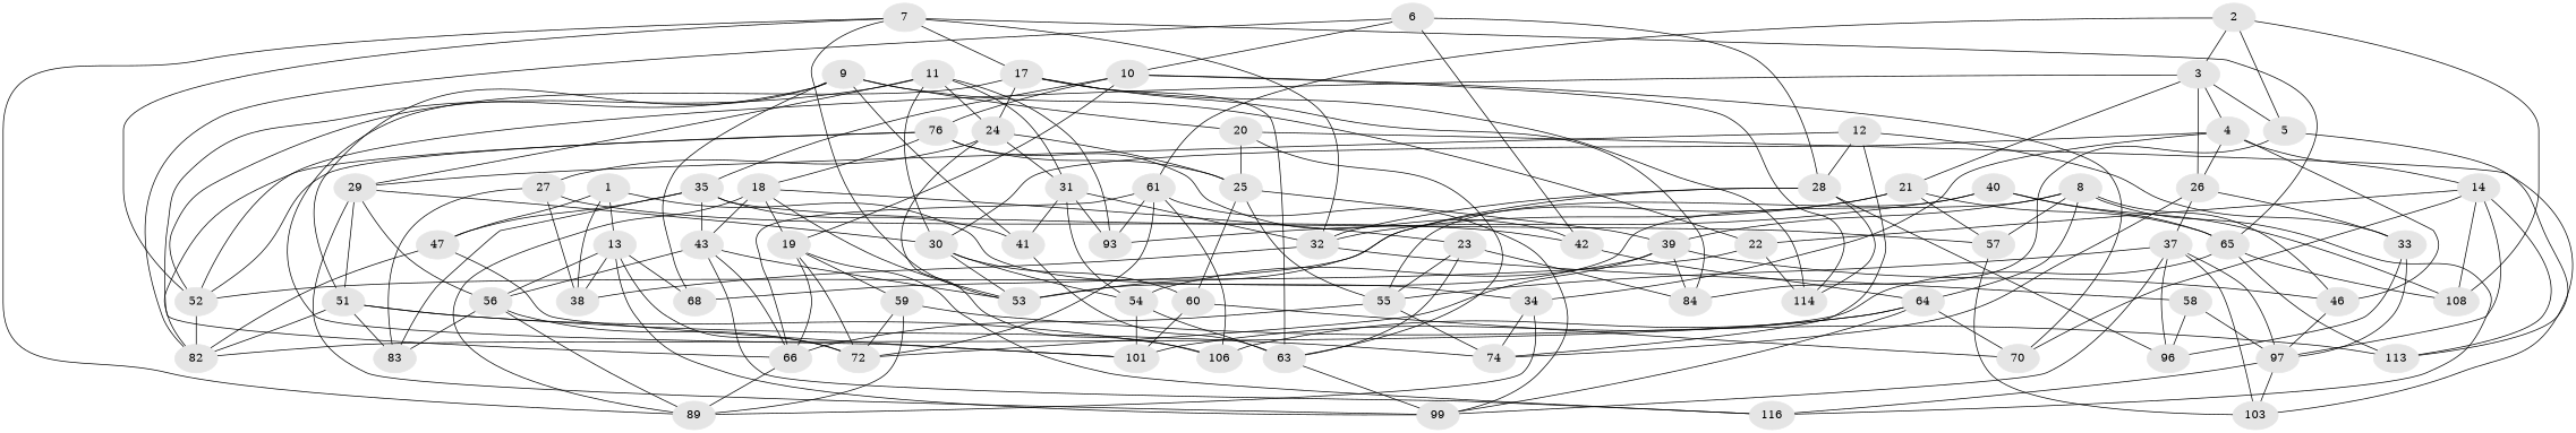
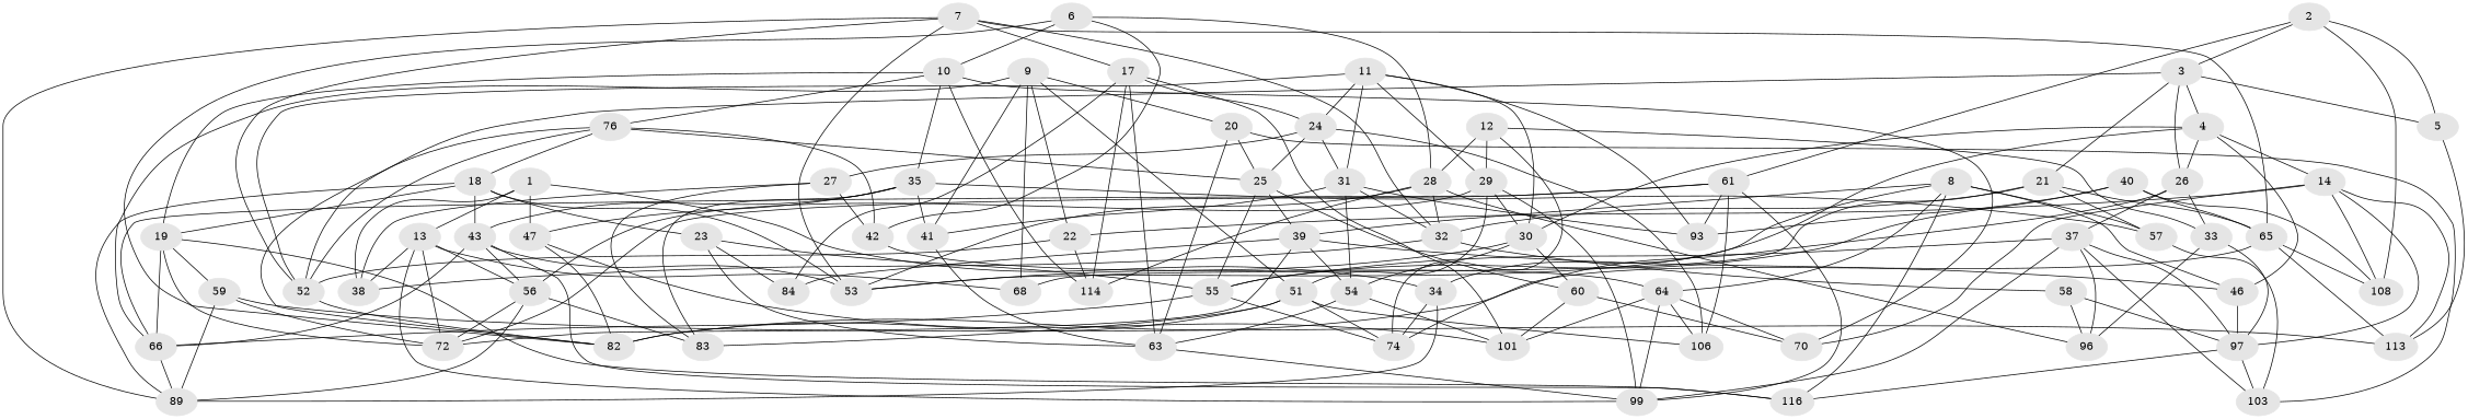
  graph {
    fontname="DejaVu Serif"
    node [color=gray90 fontname="DejaVu Serif" style=filled]
    edge [fontname="DejaVu Serif"]
    13 [super="+62"]
    38
    68
    56 [super="+78"]
    72 [super="+85"]
    99 [super="+121"]
    1
    34
    47
    89 [super="+102"]
    74 [super="+111"]
    82 [super="+88"]
    101 [super="+115"]
    3 [super="+44"]
    5
    4 [super="+104"]
    21 [super="+117"]
    26 [super="+87"]
    52 [super="+90"]
    2
    61 [super="+107"]
    108
    84
    113
    66 [super="+73"]
    93
    106
    14 [super="+120"]
    30 [super="+94"]
    46
    32 [super="+48"]
    65 [super="+109"]
    57
    33
    37 [super="+110"]
    22
    70
    97 [super="+105"]
    53 [super="+76"]
    60
    54 [super="+112"]
    10 [super="+67"]
    n43 [label=76 super="+36"]
    19 [super="+49"]
    35 [super="+50"]
    114
    6
    28 [super="+45"]
    42
    96
    64 [super="+75"]
    7 [super="+91"]
    17 [super="+69"]
    24 [super="+77"]
    63 [super="+79"]
    58
    8 [super="+15"]
    39 [super="+71"]
    116
    103
    9 [super="+100"]
    20
    41
    51 [super="+80"]
    25 [super="+92"]
    83
    18 [super="+98"]
    59
    43 [super="+95"]
    11 [super="+81"]
    29 [super="+86"]
    31 [super="+119"]
    27
    12
    23
    55 [super="+118"]
    40
    13 -- 38
    13 -- 68
    13 -- 56
    13 -- 72
    13 -- 99
    56 -- 72
    56 -- 89
    56 -- 83
    1 -- 13
    1 -- 38
    1 -- 34
    1 -- 47
    34 -- 89
    34 -- 74
    47 -- 82
    47 -- 101
    3 -- 5
    3 -- 4
    3 -- 21
    3 -- 26
    3 -- 52
-   5 -- 84
    5 -- 113
    4 -- 34
    4 -- 26
    4 -- 14
    4 -- 30
    4 -- 46
    21 -- 68 [weight=2]
    21 -- 32
    21 -- 65
    21 -- 57
    26 -- 74 [weight=2]
    26 -- 33
    26 -- 37
    52 -- 82
    2 -- 3
    2 -- 5
    2 -- 61
    2 -- 108
    61 -- 72
    61 -- 99
    61 -- 66
    61 -- 93
    61 -- 106
    66 -- 89
    14 -- 108
    14 -- 113
    14 -- 22
    14 -- 70
    14 -- 97
    30 -- 53
    30 -- 60
    30 -- 54
    46 -- 97
    32 -- 38
    32 -- 58
    65 -- 82
    65 -- 108
    65 -- 113
    57 -- 103
    33 -- 97
    33 -- 96
    37 -- 99
    37 -- 97
    37 -- 96
    37 -- 103
    37 -- 55
    22 -- 52
    22 -- 114
    97 -- 116
    97 -- 103
    60 -- 101
    60 -- 70
    54 -- 101 [weight=2]
    54 -- 63
    10 -- 70
    10 -- n43
    10 -- 19
    10 -- 35
    10 -- 114
    n43 -- 82
    n43 -- 52
    n43 -- 42
    n43 -- 25
    n43 -- 18
    19 -- 72
    19 -- 66
    19 -- 116
    19 -- 59
    35 -- 47
    35 -- 57
    35 -- 41
    35 -- 83
    35 -- 43
    6 -- 82
    6 -- 10
    6 -- 28
    6 -- 42
    28 -- 32
    28 -- 53
    28 -- 114
    28 -- 96
    42 -- 64
    64 -- 99
    64 -- 101
    64 -- 106
    64 -- 70
    7 -- 89
    7 -- 52
    7 -- 32
    7 -- 65
    7 -- 53
    7 -- 17
    17 -- 101
    17 -- 84
    17 -- 114
    17 -- 24
    17 -- 63
    24 -- 106
    24 -- 25
    24 -- 31
    24 -- 27
    63 -- 99
    58 -- 97
    58 -- 96
    8 -- 46
    8 -- 57
    8 -- 53
    8 -- 64
    8 -- 39
    8 -- 116
    39 -- 72
    39 -- 84
    39 -- 46
    39 -- 54
    9 -- 68
    9 -- 66
    9 -- 22
    9 -- 20
    9 -- 41
    9 -- 51
    20 -- 63
    20 -- 103
    20 -- 25
    41 -- 63
    51 -- 74
    51 -- 82
    51 -- 106
    51 -- 83
    25 -- 60
    25 -- 39
    25 -- 55
    18 -- 89
    18 -- 53
    18 -- 19
    18 -- 43
    18 -- 23
    59 -- 72
    59 -- 89
    59 -- 113
    43 -- 56
    43 -- 66
    43 -- 53
    43 -- 116
    11 -- 52
    11 -- 93
    11 -- 30
    11 -- 24
    11 -- 29
    11 -- 31
    29 -- 56
    29 -- 99
    29 -- 30
    29 -- 51
    31 -- 93
    31 -- 32
    31 -- 54
    31 -- 41
    27 -- 38
    27 -- 42
    27 -- 83
    12 -- 74
    12 -- 33
    12 -- 28
    12 -- 29
    23 -- 84
    23 -- 63
    23 -- 55
    55 -- 74
    55 -- 66
    40 -- 108
    40 -- 93
    40 -- 65
    40 -- 55
  }
